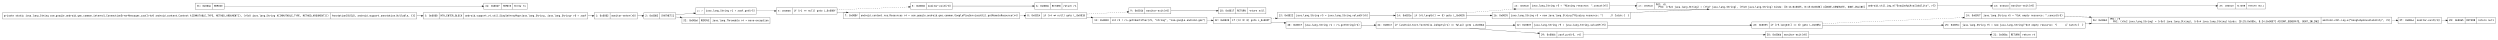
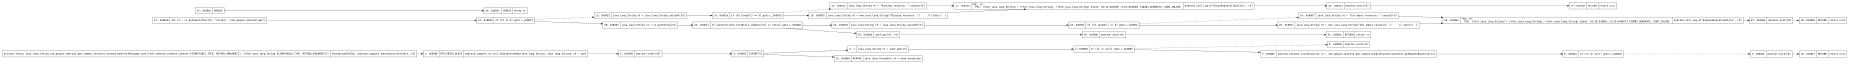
  digraph {
    fontname="JetBrains Mono"
    rankdir=LR
    node [fontname="JetBrains Mono" shape=record]
    edge [fontname="JetBrains Mono"]
    n1 [label="{0\:\ 0x0000|MTH_ENTER_BLOCK\l|android.support.v4.util.SimpleArrayMap\<java.lang.String, java.lang.String\> r0 = zaof\l}"]
    n2 [label="{1\:\ 0x0002|monitor\-enter(r0)\l}"]
    n3 [label="{2\:\ 0x0003|SYNTHETIC\l}"]
    n4 [label="{3\:\ ?|java.lang.String r1 = zaof.get(r5)\l}"]
    n5 [label="{32\:\ 0x006d|REMOVE\l|java.lang.Throwable r4 = move\-exception\l}"]
    n6 [label="{4\:\ 0x000b|if (r1 == null) goto L_0x000f\l}"]
    n7 [label="{5\:\ 0x000d|monitor\-exit(r0)\l}"]
    n8 [label="{7\:\ 0x000f|android.content.res.Resources r4 = com.google.android.gms.common.GooglePlayServicesUtil.getRemoteResource(r4)\l}"]
-   n9 [label="{6\:\ 0x000e|RETURN\l|return r1\l}"]
    n10 [label="{8\:\ 0x0014|if (r4 != null) goto L_0x0018\l}"]
    n11 [label="{9\:\ 0x0016|monitor\-exit(r0)\l}"]
    n12 [label="{11\:\ 0x0018|int r2 = r4.getIdentifier(r5, \"string\", \"com.google.android.gms\")\l}"]
    n13 [label="{10\:\ 0x0017|RETURN\l|return null\l}"]
    n14 [label="{12\:\ 0x0020|if (r2 != 0) goto L_0x003f\l}"]
    n15 [label="{13\:\ 0x0022|java.lang.String r5 = java.lang.String.valueOf(r5)\l}"]
    n16 [label="{20\:\ 0x003f|java.lang.String r4 = r4.getString(r2)\l}"]
    n17 [label="{14\:\ 0x002e|if (r5.length() == 0) goto L_0x0035\l}"]
    n18 [label="{21\:\ 0x0047|if (android.text.TextUtils.isEmpty(r4) == false) goto L_0x0066\l}"]
    n19 [label="{15\:\ 0x0030|java.lang.String r5 = \"Missing resource: \".concat(r5)\l}"]
    n20 [label="{16\:\ 0x0035|java.lang.String r5 = new java.lang.String(\"Missing resource: \")     \/\/ Catch:\{  \}\l}"]
    n21 [label="{17\:\ 0x003a|PHI: r5 \l  PHI: (r5v6 java.lang.String) = (r5v7 java.lang.String), (r5v8 java.lang.String) binds: [B:16:0x0035, B:15:0x0030] A[DONT_GENERATE, DONT_INLINE]\l|android.util.Log.w(\"GoogleApiAvailability\", r5)\l}"]
    n22 [label="{18\:\ 0x003d|monitor\-exit(r0)\l}"]
    n23 [label="{19\:\ 0x003e|RETURN\l|return null\l}"]
    n24 [label="{22\:\ 0x0049|java.lang.String r5 = java.lang.String.valueOf(r5)\l}"]
    n25 [label="{29\:\ 0x0066|zaof.put(r5, r4)\l}"]
    n26 [label="{23\:\ 0x0055|if (r5.length() == 0) goto L_0x005c\l}"]
    n27 [label="{30\:\ 0x006b|monitor\-exit(r0)\l}"]
    n28 [label="{24\:\ 0x0057|java.lang.String r5 = \"Got empty resource: \".concat(r5)\l}"]
    n29 [label="{25\:\ 0x005c|java.lang.String r5 = new java.lang.String(\"Got empty resource: \")     \/\/ Catch:\{  \}\l}"]
    n30 [label="{26\:\ 0x0061|PHI: r5 \l  PHI: (r5v2 java.lang.String) = (r5v3 java.lang.String), (r5v4 java.lang.String) binds: [B:25:0x005c, B:24:0x0057] A[DONT_GENERATE, DONT_INLINE]\l|android.util.Log.w(\"GoogleApiAvailability\", r5)\l}"]
    n31 [label="{27\:\ 0x0064|monitor\-exit(r0)\l}"]
    n32 [label="{28\:\ 0x0065|RETURN\l|return null\l}"]
    n33 [label="{31\:\ 0x006c|RETURN\l|return r4\l}"]
    n34 [label="{33\:\ 0x006e|REMOVE\l}"]
    n35 [label="{34\:\ 0x006f|REMOVE\l|throw r4\l}"]
    n36 [label="{private static java.lang.String com.google.android.gms.common.internal.ConnectionErrorMessages.zaa((r4v0 android.content.Context A[IMMUTABLE_TYPE, METHOD_ARGUMENT]), (r5v0 java.lang.String A[IMMUTABLE_TYPE, METHOD_ARGUMENT]))  | Annotation[BUILD, android.support.annotation.Nullable, \{\}]\l}"]
    n1 -> n2
    n2 -> n3
    n3 -> n4
    n3 -> n5
    n4 -> n6
    n6 -> n7 [style=dashed]
    n6 -> n8
-   n7 -> n9
    n8 -> n10
    n10 -> n11 [style=dashed]
-   n10 -> n12
    n11 -> n13
    n12 -> n14
    n14 -> n15 [style=dashed]
    n14 -> n16
    n15 -> n17
    n16 -> n18
    n17 -> n19 [style=dashed]
    n17 -> n20
    n18 -> n24 [style=solid]
    n18 -> n25
    n19 -> n21
    n20 -> n21
    n21 -> n22
    n22 -> n23
    n24 -> n26
    n25 -> n27
    n26 -> n28 [style=dashed]
    n26 -> n29
    n27 -> n33
    n28 -> n30
    n29 -> n30
    n30 -> n31
    n31 -> n32
    n34 -> n35
    n36 -> n1
  }
